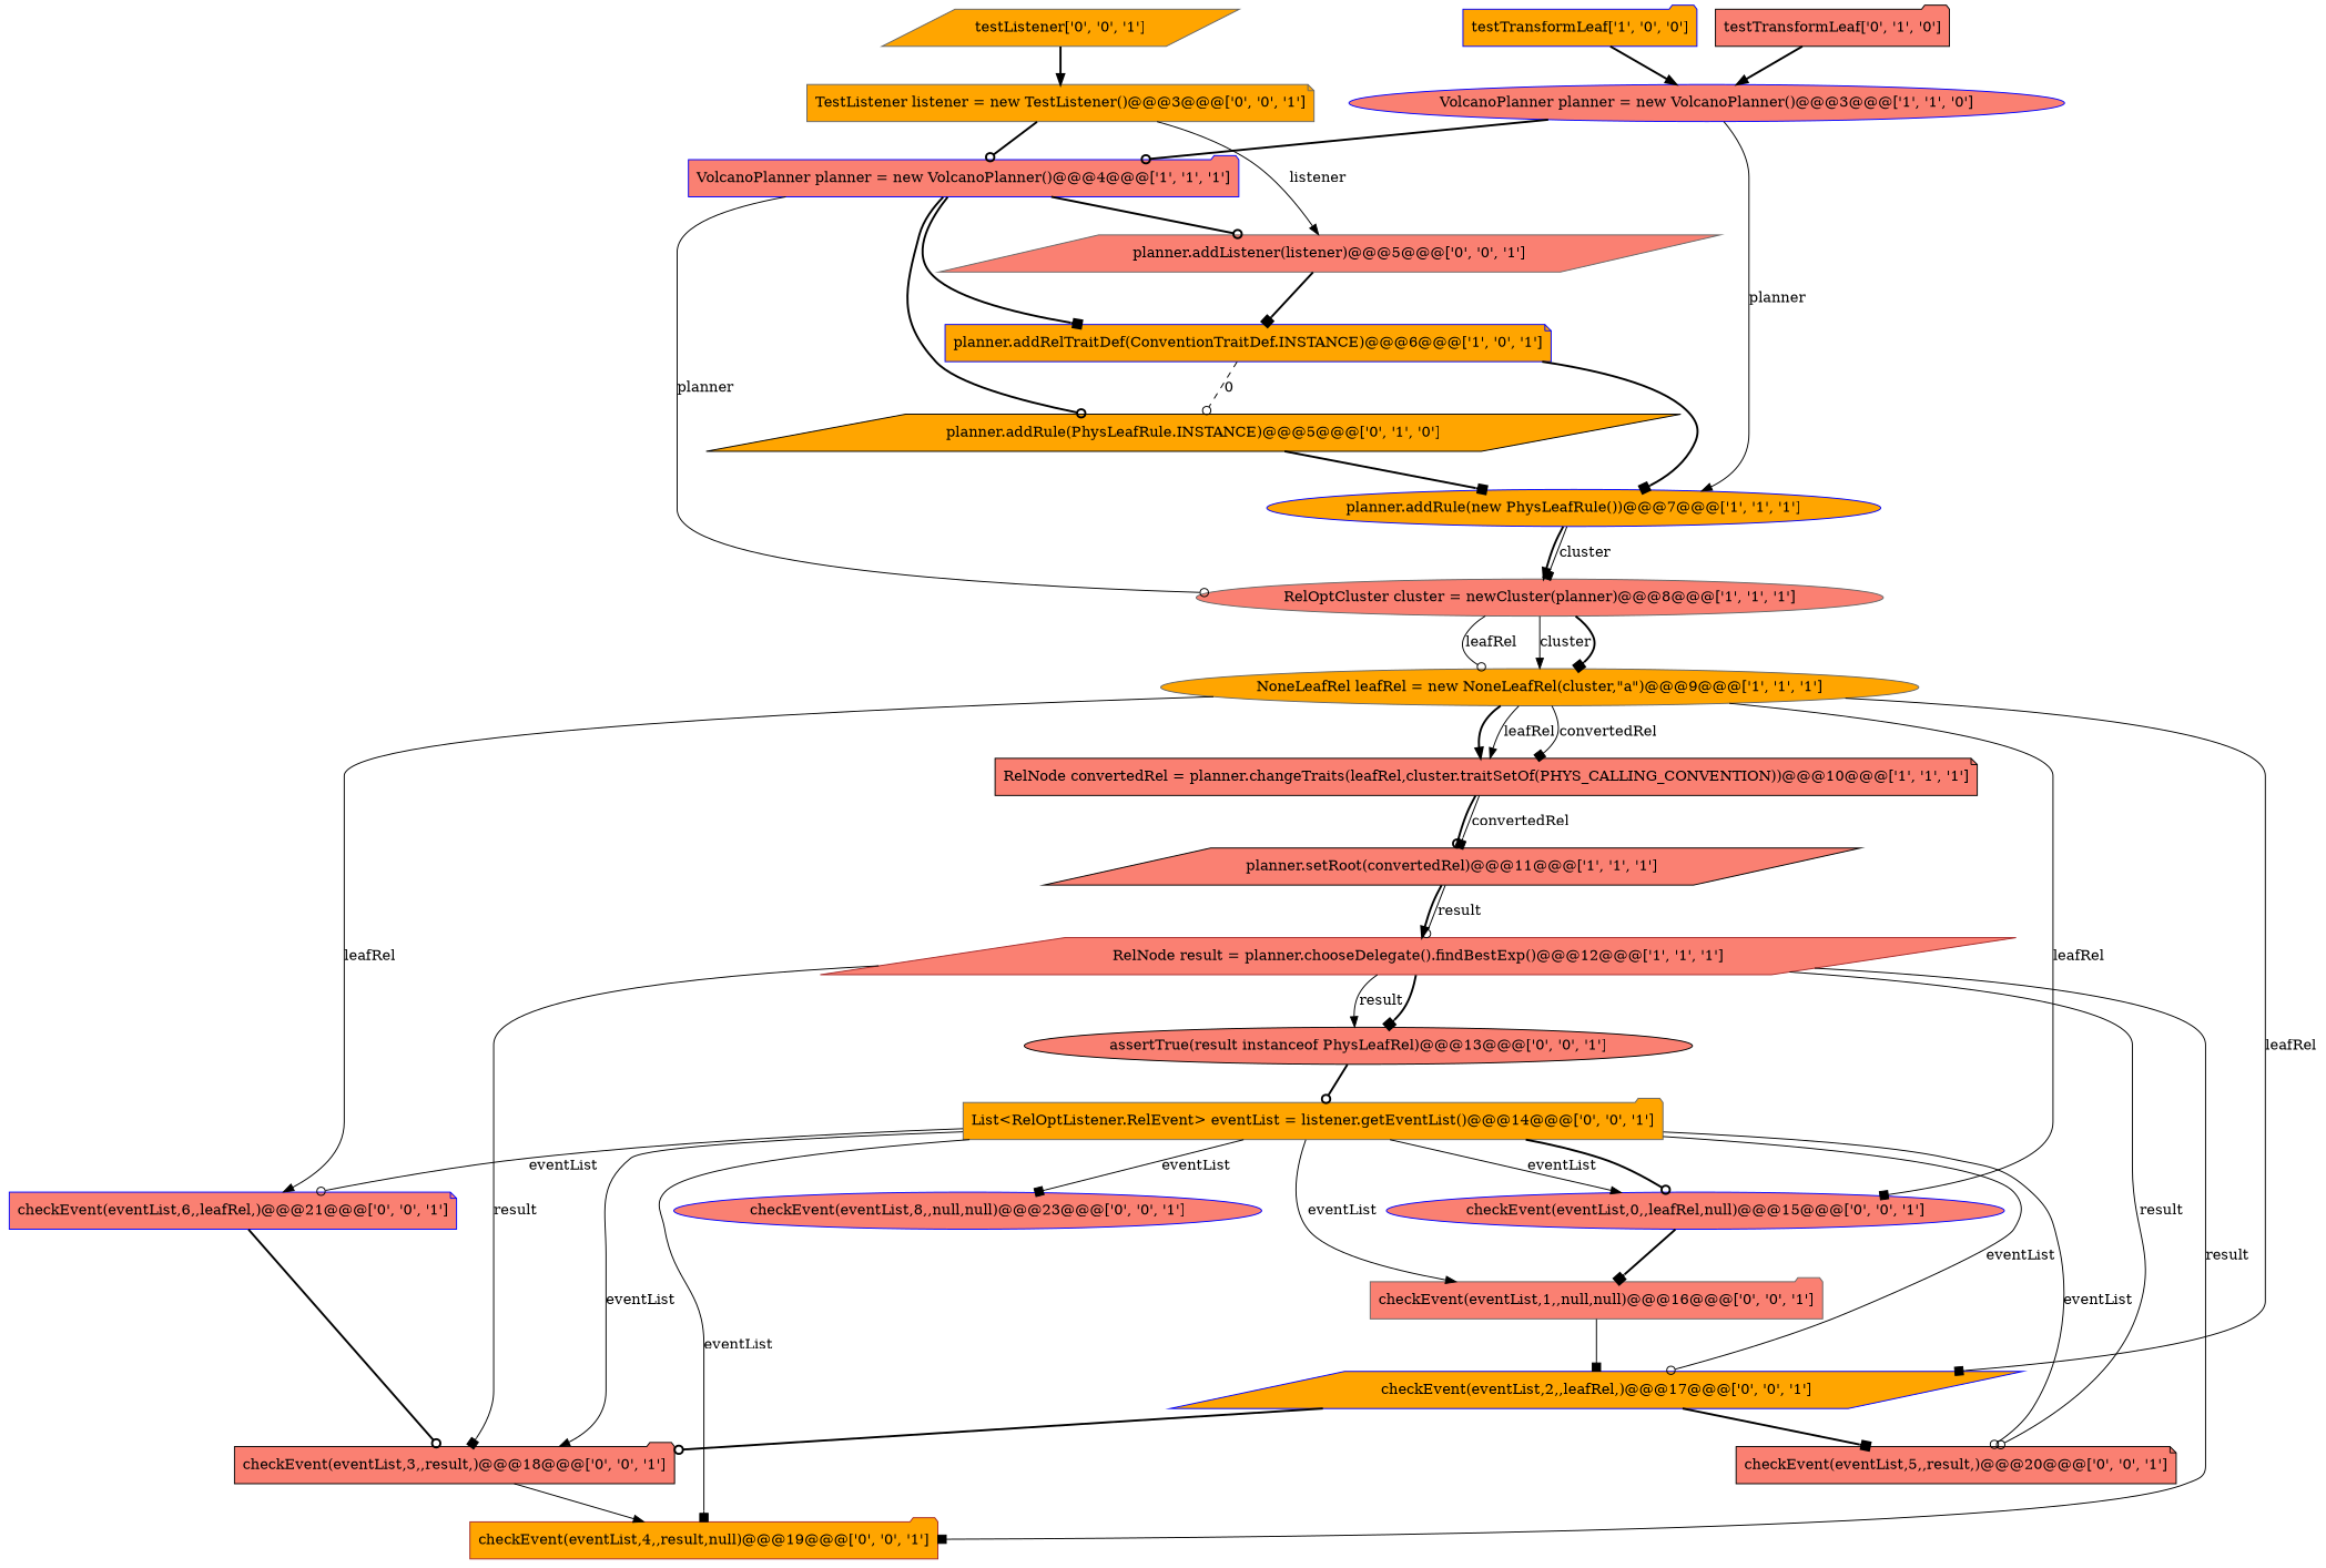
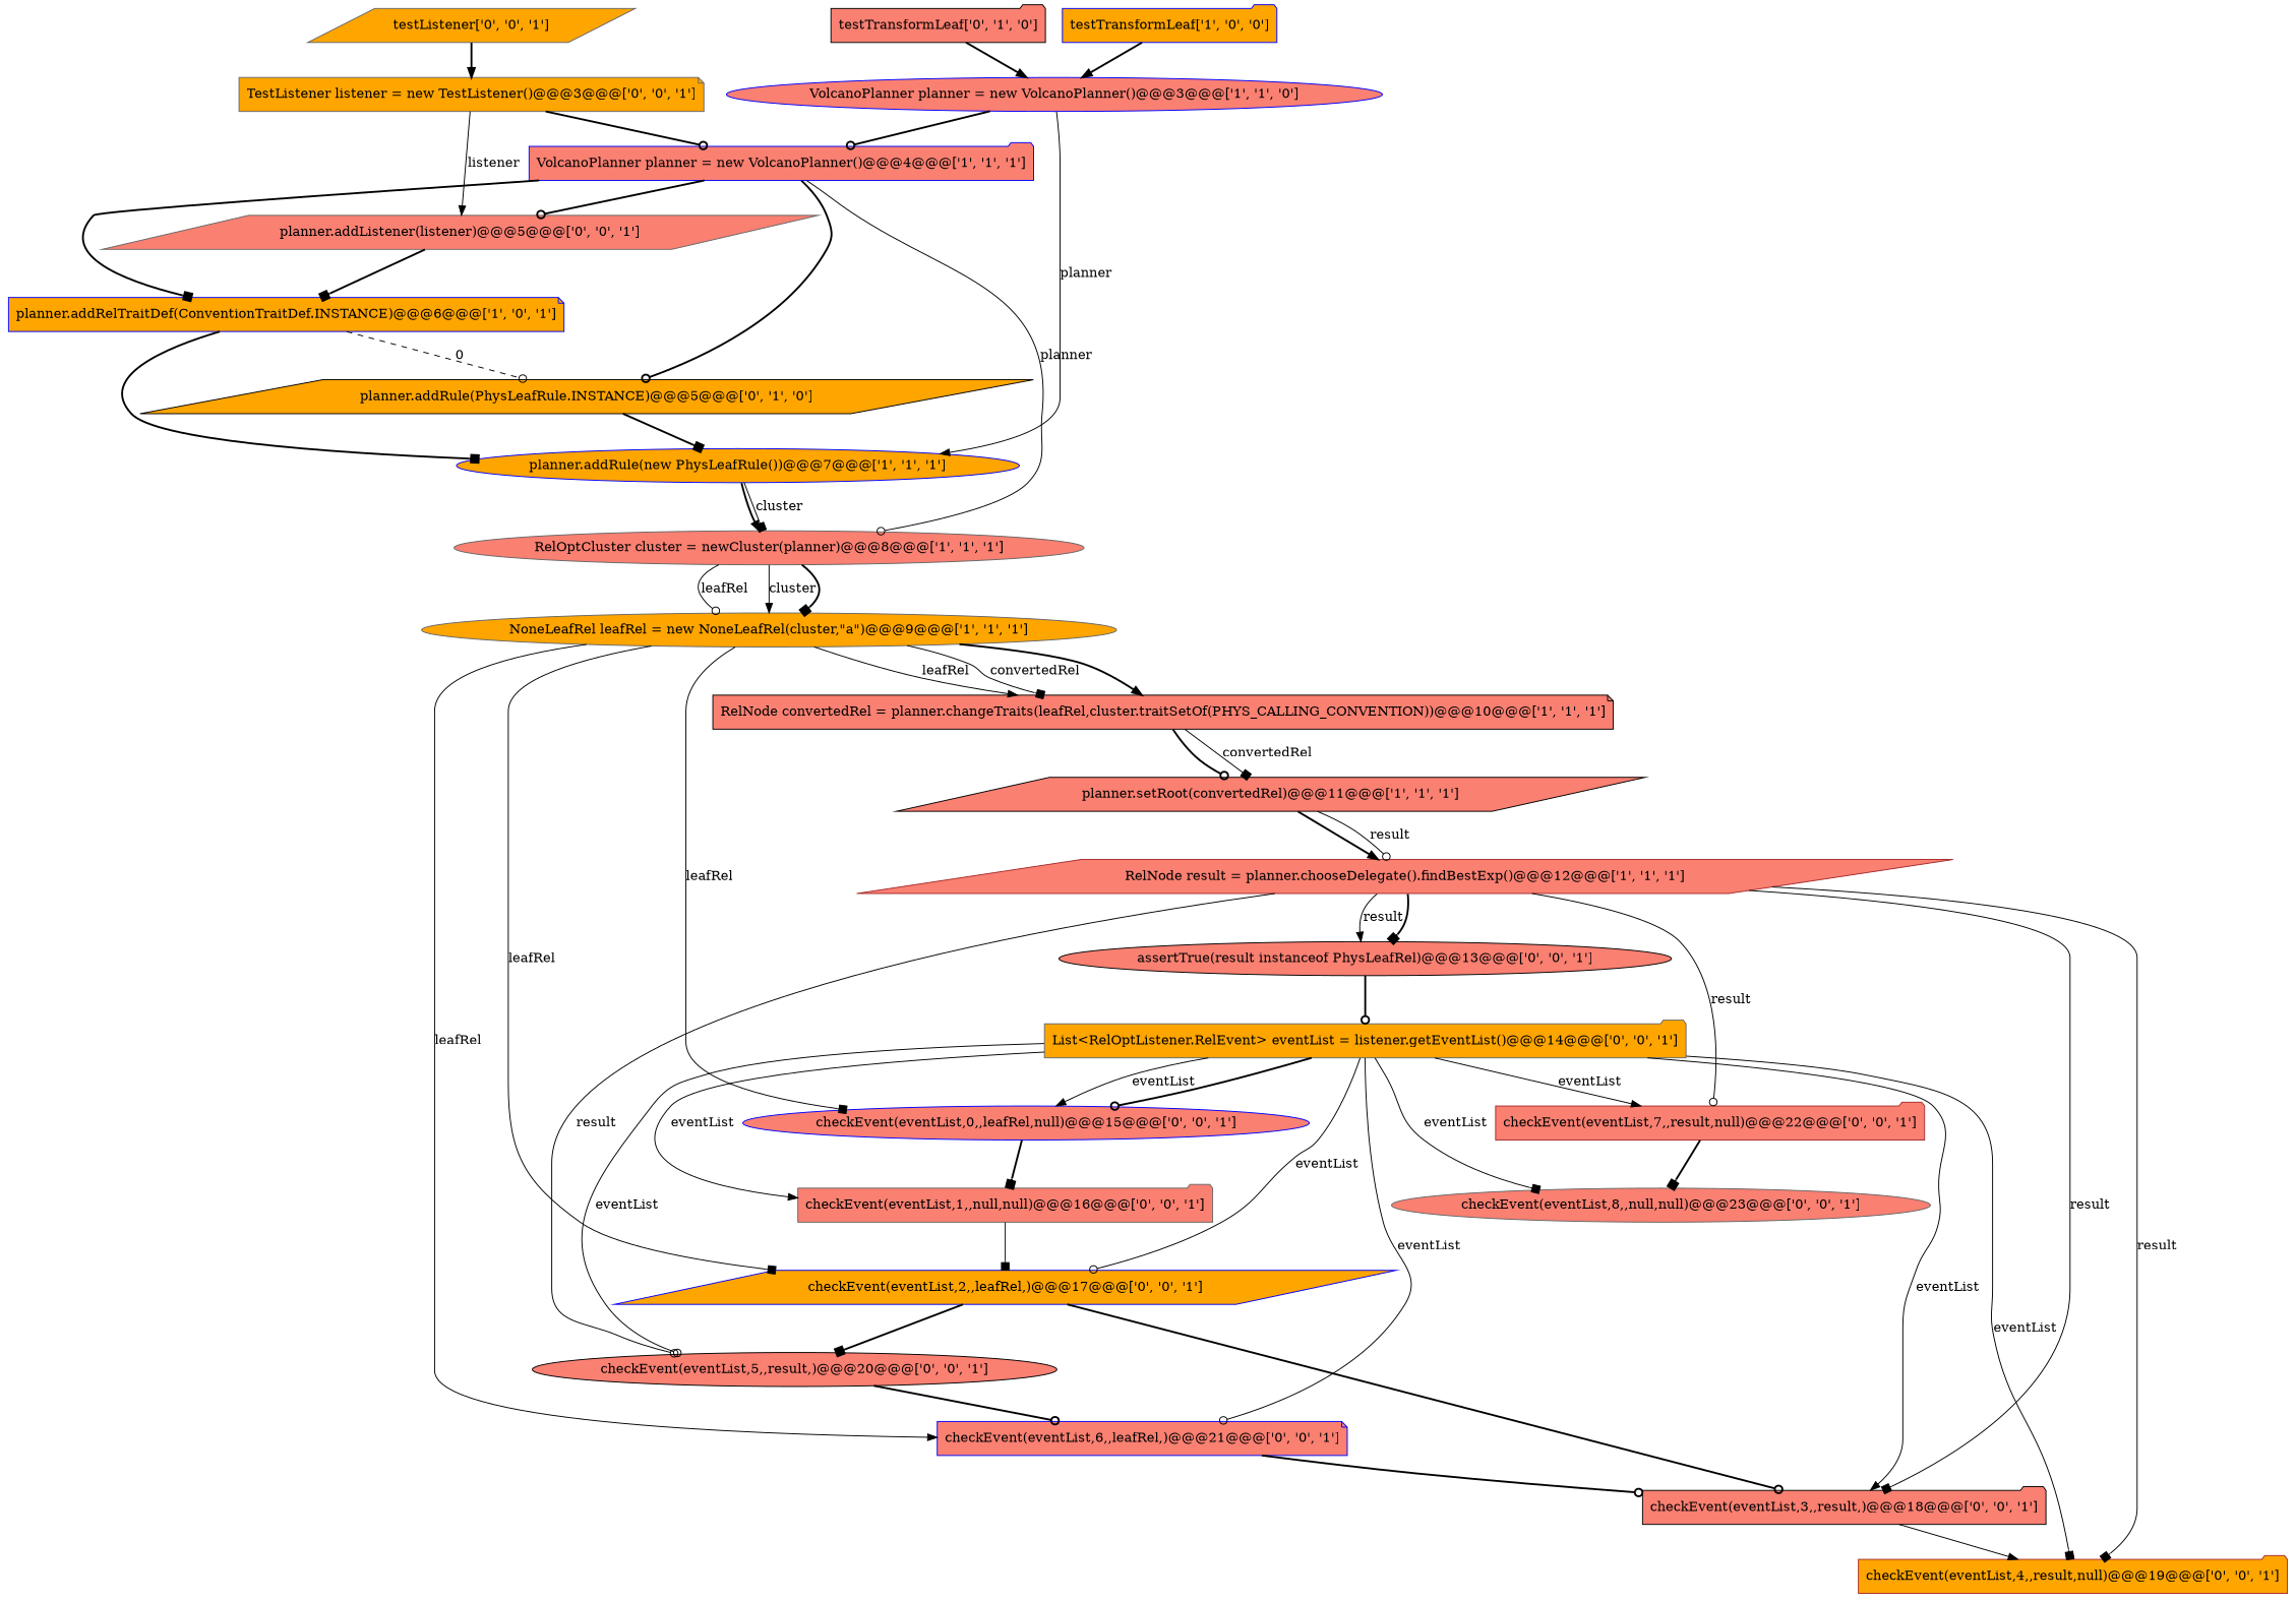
  digraph {
    node [color=blue fillcolor=salmon shape=folder style=filled]
    edge [arrowhead=odot style=solid]
    n1 [label="VolcanoPlanner planner = new VolcanoPlanner()@@@4@@@['1', '1', '1']"]
    n2 [color=gray40 label="RelOptCluster cluster = newCluster(planner)@@@8@@@['1', '1', '1']" shape=ellipse]
    n3 [color=gray40 label="planner.addListener(listener)@@@5@@@['0', '0', '1']" shape=parallelogram]
    n4 [color=black fillcolor=orange label="planner.addRule(PhysLeafRule.INSTANCE)@@@5@@@['0', '1', '0']" shape=parallelogram]
    n5 [fillcolor=orange label="planner.addRelTraitDef(ConventionTraitDef.INSTANCE)@@@6@@@['1', '0', '1']" shape=note]
    n6 [color=gray40 fillcolor=orange label="NoneLeafRel leafRel = new NoneLeafRel(cluster,\"a\")@@@9@@@['1', '1', '1']" shape=ellipse]
    n7 [fillcolor=orange label="planner.addRule(new PhysLeafRule())@@@7@@@['1', '1', '1']" shape=ellipse]
    n8 [label="checkEvent(eventList,6,,leafRel,)@@@21@@@['0', '0', '1']" shape=note]
    n9 [color=black label="checkEvent(eventList,3,,result,)@@@18@@@['0', '0', '1']"]
-   n11 [label="checkEvent(eventList,8,,null,null)@@@23@@@['0', '0', '1']" shape=ellipse]
+   n10 [color=brown label="checkEvent(eventList,7,,result,null)@@@22@@@['0', '0', '1']"]
+   n11 [color=gray40 label="checkEvent(eventList,8,,null,null)@@@23@@@['0', '0', '1']" shape=ellipse]
    n12 [color=black label="planner.setRoot(convertedRel)@@@11@@@['1', '1', '1']" shape=parallelogram]
    n13 [color=brown label="RelNode result = planner.chooseDelegate().findBestExp()@@@12@@@['1', '1', '1']" shape=parallelogram]
    n14 [color=black label="assertTrue(result instanceof PhysLeafRel)@@@13@@@['0', '0', '1']" shape=ellipse]
    n15 [color=brown fillcolor=orange label="checkEvent(eventList,4,,result,null)@@@19@@@['0', '0', '1']"]
-   n16 [color=black label="checkEvent(eventList,5,,result,)@@@20@@@['0', '0', '1']" shape=note]
+   n16 [color=black label="checkEvent(eventList,5,,result,)@@@20@@@['0', '0', '1']" shape=ellipse]
    n17 [color=gray40 fillcolor=orange label="List<RelOptListener.RelEvent> eventList = listener.getEventList()@@@14@@@['0', '0', '1']"]
    n18 [label="checkEvent(eventList,0,,leafRel,null)@@@15@@@['0', '0', '1']" shape=ellipse]
    n19 [color=gray40 label="checkEvent(eventList,1,,null,null)@@@16@@@['0', '0', '1']"]
    n20 [fillcolor=orange label="checkEvent(eventList,2,,leafRel,)@@@17@@@['0', '0', '1']" shape=parallelogram]
    n21 [color=black label="RelNode convertedRel = planner.changeTraits(leafRel,cluster.traitSetOf(PHYS_CALLING_CONVENTION))@@@10@@@['1', '1', '1']" shape=note]
    n22 [color=gray40 fillcolor=orange label="TestListener listener = new TestListener()@@@3@@@['0', '0', '1']" shape=note]
    n23 [label="VolcanoPlanner planner = new VolcanoPlanner()@@@3@@@['1', '1', '0']" shape=ellipse]
    n24 [color=black label="testTransformLeaf['0', '1', '0']"]
    n25 [fillcolor=orange label="testTransformLeaf['1', '0', '0']"]
    n26 [color=gray40 fillcolor=orange label="testListener['0', '0', '1']" shape=parallelogram]
    n1 -> n2 [label=planner]
    n1 -> n3 [style=bold]
    n1 -> n4 [style=bold]
    n1 -> n5 [arrowhead=box style=bold]
    n2 -> n6 [label=leafRel]
    n2 -> n6 [arrowhead=normal label=cluster]
    n2 -> n6 [arrowhead=box style=bold]
    n3 -> n5 [arrowhead=box style=bold]
    n4 -> n7 [arrowhead=box style=bold]
    n5 -> n4 [label=0 style=dashed]
    n5 -> n7 [arrowhead=box style=bold]
    n6 -> n8 [arrowhead=normal label=leafRel]
    n6 -> n18 [arrowhead=box label=leafRel]
    n6 -> n20 [arrowhead=box label=leafRel]
    n6 -> n21 [arrowhead=normal style=bold]
    n6 -> n21 [arrowhead=normal label=leafRel]
    n6 -> n21 [arrowhead=box label=convertedRel]
    n7 -> n2 [arrowhead=box label=cluster]
    n7 -> n2 [arrowhead=normal style=bold]
    n8 -> n9 [style=bold]
    n9 -> n15 [arrowhead=normal]
+   n10 -> n11 [arrowhead=box style=bold]
    n12 -> n13 [arrowhead=normal style=bold]
    n12 -> n13 [label=result]
    n13 -> n9 [arrowhead=box label=result]
+   n13 -> n10 [label=result]
    n13 -> n14 [arrowhead=normal label=result]
    n13 -> n14 [arrowhead=box style=bold]
    n13 -> n15 [arrowhead=box label=result]
    n13 -> n16 [label=result]
    n14 -> n17 [style=bold]
+   n16 -> n8 [style=bold]
    n17 -> n8 [label=eventList]
    n17 -> n9 [arrowhead=normal label=eventList]
+   n17 -> n10 [arrowhead=normal label=eventList]
    n17 -> n11 [arrowhead=box label=eventList]
    n17 -> n15 [arrowhead=box label=eventList]
    n17 -> n16 [label=eventList]
    n17 -> n18 [arrowhead=normal label=eventList]
    n17 -> n18 [style=bold]
    n17 -> n19 [arrowhead=normal label=eventList]
    n17 -> n20 [label=eventList]
    n18 -> n19 [arrowhead=box style=bold]
    n19 -> n20 [arrowhead=box]
    n20 -> n9 [style=bold]
    n20 -> n16 [arrowhead=box style=bold]
    n21 -> n12 [style=bold]
    n21 -> n12 [arrowhead=box label=convertedRel]
    n22 -> n1 [style=bold]
    n22 -> n3 [arrowhead=normal label=listener]
    n23 -> n1 [style=bold]
    n23 -> n7 [arrowhead=normal label=planner]
    n24 -> n23 [arrowhead=normal style=bold]
    n25 -> n23 [arrowhead=normal style=bold]
    n26 -> n22 [arrowhead=normal style=bold]
  }
